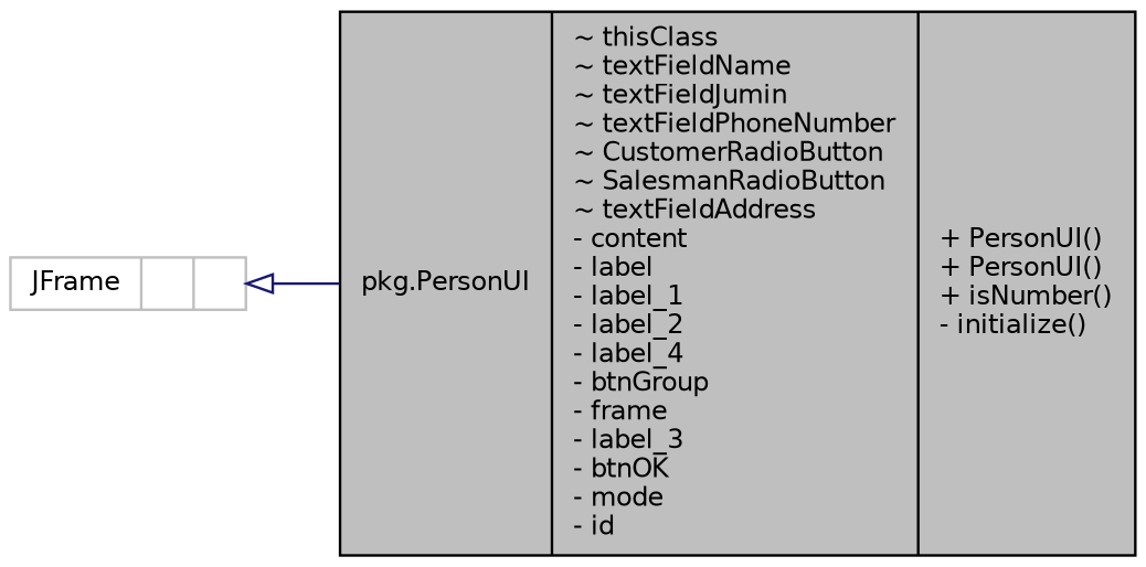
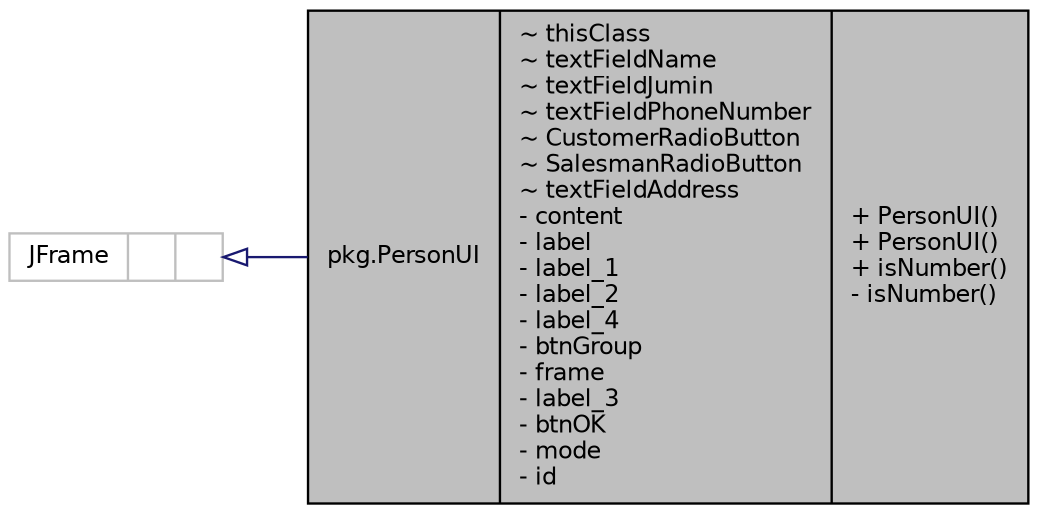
  digraph {
    rankdir=LR
    node [fontname=Helvetica fontsize=10 shape=record style=filled]
-   n1 [color=black fillcolor=grey75 fontcolor=black height=0.2 label="{pkg.PersonUI\n|~ thisClass\l~ textFieldName\l~ textFieldJumin\l~ textFieldPhoneNumber\l~ CustomerRadioButton\l~ SalesmanRadioButton\l~ textFieldAddress\l- content\l- label\l- label_1\l- label_2\l- label_4\l- btnGroup\l- frame\l- label_3\l- btnOK\l- mode\l- id\l|+ PersonUI()\l+ PersonUI()\l+ isNumber()\l- initialize()\l}" width=0.4]
+   n1 [color=black fillcolor=grey75 fontcolor=black height=0.2 label="{pkg.PersonUI\n|~ thisClass\l~ textFieldName\l~ textFieldJumin\l~ textFieldPhoneNumber\l~ CustomerRadioButton\l~ SalesmanRadioButton\l~ textFieldAddress\l- content\l- label\l- label_1\l- label_2\l- label_4\l- btnGroup\l- frame\l- label_3\l- btnOK\l- mode\l- id\l|+ PersonUI()\l+ PersonUI()\l+ isNumber()\l- isNumber()\l}" width=0.4]
    n2 [color=grey75 fillcolor=white height=0.2 label="{JFrame\n||}" width=0.4]
    n2 -> n1 [arrowtail=onormal color=midnightblue dir=back fontname=Helvetica fontsize=10 labelfontname=Helvetica labelfontsize=10 style=solid]
  }
